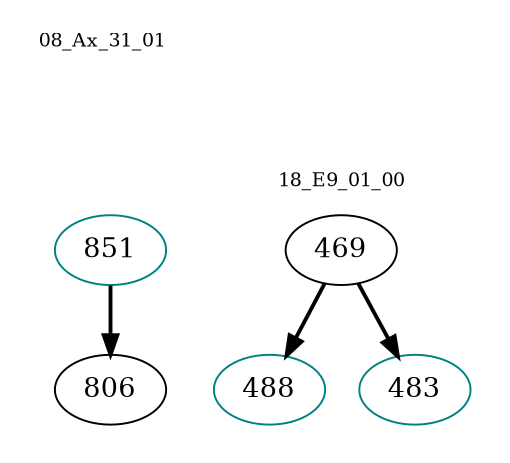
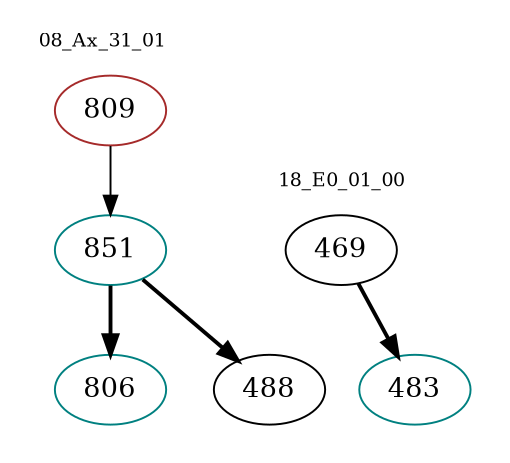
  digraph {
    node [color=black]
    edge [color=black style=bold]
-   n2 [label=806]
+   n1 [color=brown label=809]
+   n2 [color=teal label=806]
    n3 [color=teal label=851]
    n4 [label=469]
-   n5 [color=teal label=488]
+   n5 [label=488]
    n6 [color=teal label=483]
    subgraph cluster_1 {
      color=white
      fontsize=10
      label="08_Ax_31_01"
+     n1
      n2
      n3
    }
    subgraph cluster_2 {
      color=white
      fontsize=10
-     label="18_E9_01_00"
+     label="18_E0_01_00"
      n4
      n5
      n6
    }
+   n1 -> n3 [style=solid]
    n3 -> n2
-   n4 -> n5
+   n3 -> n5
    n4 -> n6
  }
